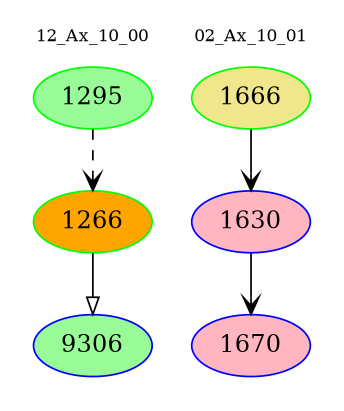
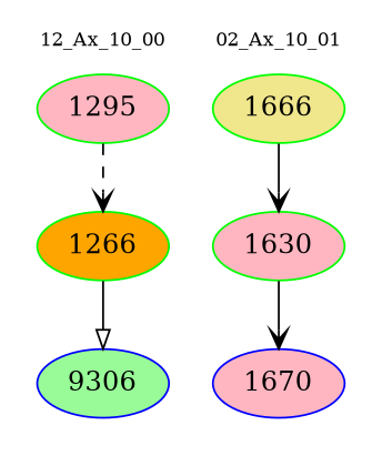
  digraph {
    node [color=green fillcolor=palegreen style=filled]
    edge [arrowhead=vee color=black style=solid]
-   n1 [label=1295]
+   n1 [fillcolor=lightpink label=1295]
    n2 [fillcolor=orange label=1266]
    n3 [color=blue label=9306]
    n4 [fillcolor=khaki label=1666]
-   n5 [color=blue fillcolor=lightpink label=1630]
+   n5 [fillcolor=lightpink label=1630]
    n6 [color=blue fillcolor=lightpink label=1670]
    subgraph cluster_1 {
      color=white
      fontsize=10
      label="12_Ax_10_00"
      n1
      n2
      n3
    }
    subgraph cluster_2 {
      color=white
      fontsize=10
      label="02_Ax_10_01"
      n4
      n5
      n6
    }
    n1 -> n2 [style=dashed]
    n2 -> n3 [arrowhead=onormal]
    n4 -> n5
    n5 -> n6
  }
